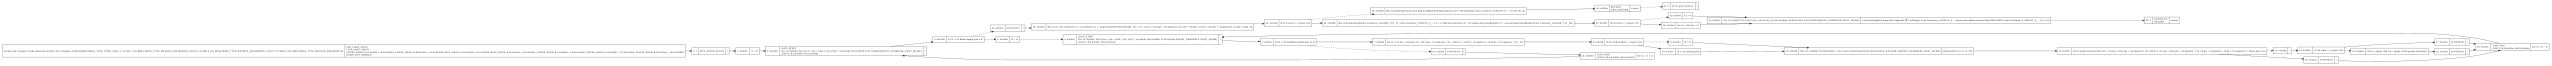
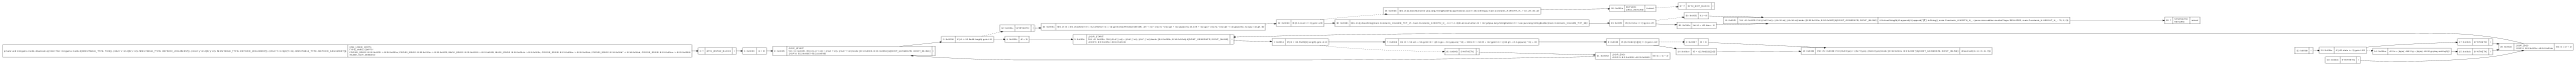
  digraph {
    fontname="Liberation Sans"
    rankdir=LR
    node [fontname="Liberation Sans" shape=record]
    edge [fontname="Liberation Sans"]
    n1 [label="{0\:\ ?|MTH_ENTER_BLOCK\l|l}"]
    n2 [label="{1\:\ 0x0000|lr1 = 0l}"]
    n3 [label="{2\:\ 0x0005|LOOP_START\lPHI: r1l  0x0005: PHI (r1v1 'i' int) = (r1v0 'i' int), (r1v17 'i' int) binds: [B:1:0x0000, B:21:0x0063] A[DONT_GENERATE, DONT_INLINE]\lLOOP:0: B:2:0x0005\-\>B:21:0x0063\l|l}"]
    n4 [label="{3\:\ 0x0008|lif (r1 \< r12.findN.length) goto L9l}"]
    n5 [label="{4\:\ 0x005b|lr2 = 0l}"]
    n6 [label="{22\:\ 0x000a|SYNTHETIC\l|l}"]
    n7 [label="{5\:\ 0x005c|LOOP_START\lPHI: r2l  0x005c: PHI (r2v6 'j' int) = (r2v5 'j' int), (r2v7 'j' int) binds: [B:4:0x005b, B:16:0x00cb] A[DONT_GENERATE, DONT_INLINE]\lLOOP:1: B:5:0x005c\-\>B:16:0x00cb\l|l}"]
    n8 [label="{23\:\ 0x000a|ldm.Ui r3 = dm.Ui.i()lshort r0 = r12.whlshort r1 = r12.gxlr3.drawRectZ(15400191, (r0 + r1) + (r12.tx * (r12.gw + r12.gspace)), (r12.hh + r12.gy) + (r12.ty * (r12.gh + r12.gspace)), r12.gw, r12.gh, 3)l}"]
    n9 [label="{6\:\ 0x0061|lif (r2 \< r12.findN[r1].length) goto L13l}"]
    n10 [label="{7\:\ 0x0066|lint r0 = r12.wh + r12.gxlint r3 = ((r12.gw + r12.gspace) * r2) + r0lint r0 = r12.hh + r12.gylint r4 = ((r12.gh + r12.gspace) * r1) + r0l}"]
    n11 [label="{20\:\ 0x0063|SYNTHETIC\l|l}"]
    n12 [label="{8\:\ 0x0085|lif (r12.findC[r1][r2] != 3) goto L22l}"]
    n13 [label="{21\:\ 0x0063|LOOP_END\lLOOP:0: B:2:0x0005\-\>B:21:0x0063\l|lint r1 = r1 + 1l}"]
    n14 [label="{9\:\ 0x0087|lr5 = 1l}"]
    n15 [label="{19\:\ 0x00ce|lr5 = r12.findC[r1][r2]l}"]
    n16 [label="{10\:\ 0x0089|PHI: r5l  0x0089: PHI (r5v8 byte) = (r5v7 byte), (r5v16 byte) binds: [B:19:0x00ce, B:9:0x0087] A[DONT_GENERATE, DONT_INLINE]\l|ldrawCard(r1, r2, r3, r4, r5)l}"]
-   n17 [label="{11\:\ 0x00b7|lif (r12.gr.pkey.isSelect((r12.wh + r12.gx) + ((r12.gw + r12.gspace) * r2), (r12.hh + r12.gy) + ((r12.gh + r12.gspace) * r1), r12.gw + r12.gspace, r12.gh + r12.gspace) == false) goto L31l}"]
    n18 [label="{12\:\ 0x00b9|l}"]
    n19 [label="{18\:\ 0x00cb|SYNTHETIC\l|l}"]
    n20 [label="{13\:\ 0x00bc|lif (r12.state \>= 3) goto L32l}"]
    n21 [label="{16\:\ 0x00cb|LOOP_END\lLOOP:1: B:5:0x005c\-\>B:16:0x00cb\l|lint r2 = r2 + 1l}"]
    n22 [label="{14\:\ 0x00be|lr12.tx = (byte) r2lr12.ty = (byte) r1lr12.gr.pkey.setKey5()l}"]
    n23 [label="{17\:\ 0x00cb|SYNTHETIC\l|l}"]
    n24 [label="{15\:\ 0x00cb|SYNTHETIC\l|l}"]
    n25 [label="{24\:\ 0x0039|lif (r12.count \<= 0) goto L23l}"]
    n26 [label="{25\:\ 0x003b|ldm.Ui.i().drawNum(new java.lang.StringBuilder().append(r12.count \/ 10).toString(), main.Constants_H.WIDTH_H_ + 10, 29, 36, 2)l}"]
    n27 [label="{28\:\ 0x00d6|ldm.Ui.i().drawString(main.Constants_H.GAME_TXT_17, main.Constants_H.WIDTH_H_, 4, 17, 3, 0)lmain.GameRun r3 = r12.grljava.lang.StringBuilder r0 = new java.lang.StringBuilder(main.Constants_H.GAME_TXT_18)l}"]
    n28 [label="{26\:\ 0x005a|RETURN\lORIG_RETURN\l|lreturnl}"]
    n29 [label="{29\:\ 0x00f0|lif (r12.time \>= 0) goto L27l}"]
    n30 [label="{27\:\ ?|MTH_EXIT_BLOCK\l|l}"]
    n31 [label="{30\:\ 0x00f2|lr1 = 0l}"]
    n32 [label="{33\:\ 0x010e|lint r1 = r12.time \- 1l}"]
    n33 [label="{31\:\ 0x00f3|PHI: r1l  0x00f3: PHI (r1v12 int) = (r1v11 int), (r1v14 int) binds: [B:33:0x010e, B:30:0x00f2] A[DONT_GENERATE, DONT_INLINE]\l|lr3.showStringM(r0.append(r1).append(\"次\").toString(), main.Constants_H.WIDTH_H_ + javax.microedition.media.Player.REALIZED, main.Constants_H.HEIGHT_H_ \- 75, 5, 0)l}"]
    n34 [label="{32\:\ ?|SYNTHETIC\lRETURN\l|lreturnl}"]
    n35 [label="{private void minigame.Cards.drawGame((r12v0 'this' minigame.Cards A[IMMUTABLE_TYPE, THIS]), (r13v0 'x' int A[D('x' int), IMMUTABLE_TYPE, METHOD_ARGUMENT]), (r14v0 'y' int A[D('y' int), IMMUTABLE_TYPE, METHOD_ARGUMENT]), (r15v0 'h' int A[D('h' int), IMMUTABLE_TYPE, METHOD_ARGUMENT]))  | USE_LINES_HINTS\lTYPE_VARS: EMPTY\lCROSS_EDGE: B:31:0x00f3 \-\> B:26:0x005a, CROSS_EDGE: B:33:0x010e \-\> B:31:0x00f3, BACK_EDGE: B:21:0x0063 \-\> B:2:0x0005, BACK_EDGE: B:16:0x00cb \-\> B:5:0x005c, CROSS_EDGE: B:13:0x00bc \-\> B:16:0x00cb, CROSS_EDGE: B:11:0x00b7 \-\> B:16:0x00cb, CROSS_EDGE: B:19:0x00ce \-\> B:10:0x0089\lINLINE_NOT_NEEDED\l}"]
    n1 -> n2
    n2 -> n3
    n3 -> n4
    n4 -> n5
    n4 -> n6 [style=dashed]
    n5 -> n7
    n6 -> n8
    n7 -> n9
    n8 -> n25
    n9 -> n10
    n9 -> n11 [style=dashed]
    n10 -> n12
    n11 -> n13
    n12 -> n14 [style=dashed]
    n12 -> n15
    n13 -> n3
    n14 -> n16
    n15 -> n16
-   n16 -> n17
-   n17 -> n18 [style=dashed]
-   n17 -> n19
    n18 -> n20
    n19 -> n21
    n20 -> n22 [style=dashed]
    n20 -> n23
    n21 -> n7
    n22 -> n24
    n23 -> n21
    n24 -> n21
    n25 -> n26 [style=dashed]
    n25 -> n27
    n26 -> n28
    n27 -> n29
    n28 -> n30 [style=dashed]
    n29 -> n31 [style=dashed]
    n29 -> n32
    n31 -> n33
    n32 -> n33
    n33 -> n34
    n35 -> n1
  }
